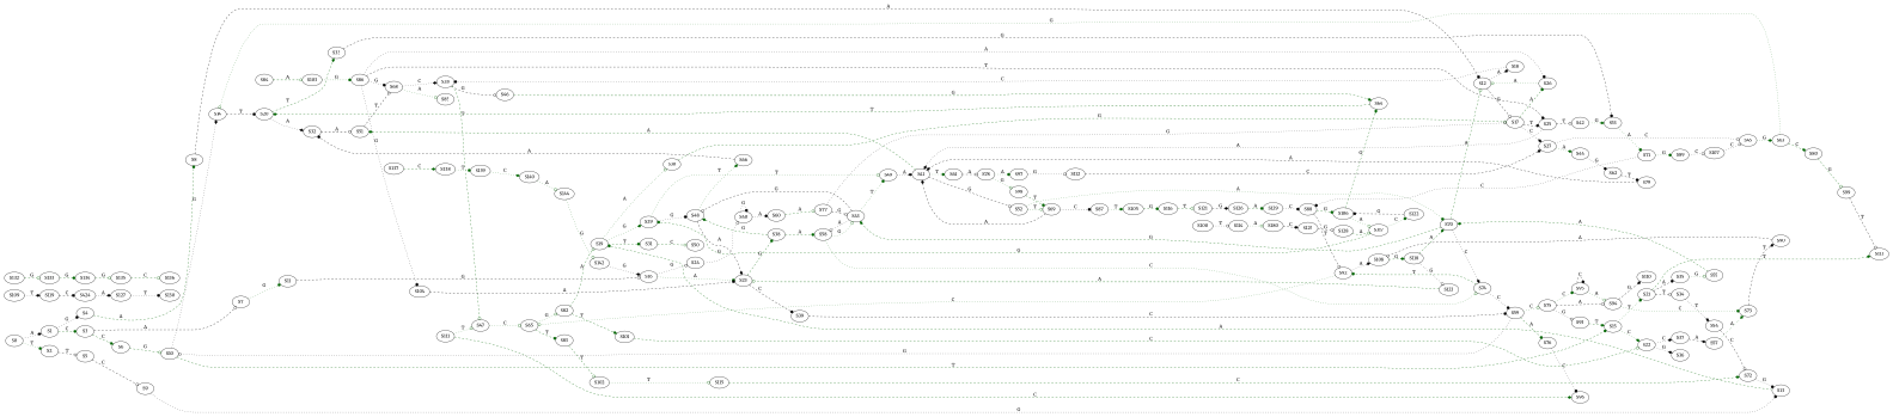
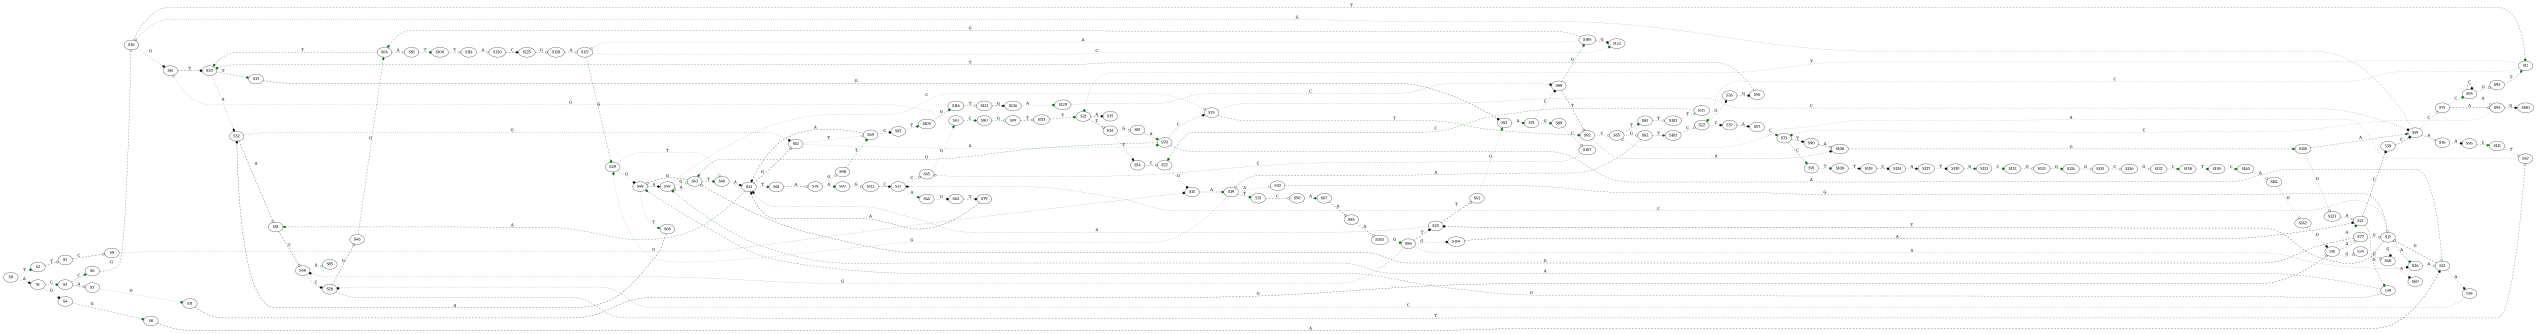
  strict digraph {
    fontname=Merriweather
    rankdir=LR
    node [fontname=Merriweather]
    edge [arrowhead=odot color=darkgreen fontname=Merriweather style=dashed]
    S0
    S1
    S2
    S3
    S4
    S5
    S6
    S7
    S8
    S9
    S10
    S11
    S12
    S13
    S14
    S15
    S16
    S17
    S18
    S19
    S20
    S21
    S22
    S23
    S24
    S25
    S26
    S27
    S28
    S29
    S30
    S31
    S32
    S33
    S34
    S35
    S36
    S37
    S38
    S39
    S40
    S41
    S42
    S44
    S45
    S46
    S47
    S48
    S49
    S50
    S51
    S52
    S53
    S54
    S55
+   S56
    S57
    S58
    S59
    S60
    S61
    S43
    S62
    S63
    S64
    S65
    S66
+   S67
    S68
    S69
    S70
    S71
    S72
    S73
    S74
    S75
    S76
    S77
    S78
    S79
    S80
+   S81
    S82
    S83
    S84
    S85
    S87
    S88
    S89
    S90
+   S91
    S92
    S93
    S94
    S95
    S96
    S97
    S98
    S99
    S100
    S101
    S102
-   S103
+   S103 [label=S703]
    S86
    S104
    S105
    S106
    S107
    S108
    S109
-   S110
+   S110 [label=S610]
    S111
    S112
    S113
    S114
    S115
    S116
-   S117 [label=S317]
+   S117
    S118
    S119
-   S120 [label=S180]
+   S120
    S121
    S122
    S123
-   S124 [label=S424]
+   S124
    S125
    S126
    S127
    S128
    S129
    S130
+   S131
    S132
    S133
    S134
    S135
    S136
    S137
    S138
    S139
    S140
-   S141 [label=S144]
+   S141
    S142
    S0 -> S1 [arrowhead=diamond color=black label=A style=dotted]
    S0 -> S2 [arrowhead=dot label=T style=dotted]
    S1 -> S3 [arrowhead=dot label=C]
    S1 -> S4 [arrowhead=dot color=black label=G style=dotted]
    S2 -> S5 [color=black label=T]
    S3 -> S6 [arrowhead=diamond label=C]
    S3 -> S7 [color=black label=A]
-   S4 -> S8 [arrowhead=dot label=A]
+   S4 -> S8 [arrowhead=dot label=G]
    S5 -> S9 [color=black label=C]
    S6 -> S10 [label=G]
    S7 -> S11 [arrowhead=dot label=G style=dotted]
    S8 -> S12 [arrowhead=dot color=black label=A]
    S9 -> S13 [arrowhead=dot color=black label=G style=dotted]
    S10 -> S14 [arrowhead=diamond color=black label=G style=dotted]
    S10 -> S15 [arrowhead=dot label=T]
    S11 -> S16 [color=black label=G]
    S12 -> S17 [color=black label=G]
    S12 -> S18 [arrowhead=diamond color=black label=A style=dotted]
    S13 -> S19 [arrowhead=dot label=A]
    S14 -> S20 [arrowhead=dot color=black label=T]
    S15 -> S21 [arrowhead=dot label=T style=dotted]
    S15 -> S22 [arrowhead=diamond label=C style=dotted]
    S16 -> S23 [arrowhead=dot label=A style=dotted]
    S16 -> S24 [color=black label=G style=dotted]
    S17 -> S25 [arrowhead=dot color=black label=T]
    S17 -> S26 [arrowhead=dot label=A]
    S17 -> S27 [arrowhead=diamond color=black label=C style=dotted]
    S18 -> S28 [arrowhead=dot color=black label=C style=dotted]
    S19 -> S29 [arrowhead=diamond label=G style=dotted]
    S19 -> S30 [label=A style=dotted]
    S19 -> S31 [arrowhead=dot label=T]
    S20 -> S32 [arrowhead=diamond color=black label=A style=dotted]
    S20 -> S33 [arrowhead=diamond label=T]
    S21 -> S34 [color=black label=T]
    S21 -> S35 [arrowhead=dot color=black label=A]
    S22 -> S36 [arrowhead=diamond color=black label=G style=dotted]
    S22 -> S37 [arrowhead=diamond color=black label=C style=dotted]
    S23 -> S38 [arrowhead=dot label=G]
    S23 -> S39 [arrowhead=dot color=black label=C]
    S24 -> S40 [color=black label=G style=dotted]
    S25 -> S41 [arrowhead=diamond color=black label=A style=dotted]
    S25 -> S42 [color=black label=T]
    S26 -> S12 [label=A style=dotted]
    S27 -> S44 [arrowhead=diamond label=A style=dotted]
    S27 -> S45 [color=black label=C style=dotted]
    S28 -> S46 [color=black label=G]
    S28 -> S47 [label=T]
    S29 -> S48 [arrowhead=dot color=black label=G style=dotted]
    S29 -> S49 [label=T style=dotted]
    S30 -> S17 [label=G]
    S31 -> S50 [label=C]
    S32 -> S51 [color=black label=A]
+   S32 -> S52 [arrowhead=dot color=black label=G style=dotted]
    S33 -> S53 [arrowhead=dot color=black label=G]
    S34 -> S54 [arrowhead=diamond color=black label=T style=dotted]
-   S35 -> S55 [label=G style=dotted]
+   S34 -> S55 [label=G style=dotted]
+   S36 -> S56 [arrowhead=dot color=black label=G]
    S37 -> S57 [arrowhead=diamond color=black label=A]
    S38 -> S48 [arrowhead=diamond label=G]
    S38 -> S58 [arrowhead=dot label=A]
    S39 -> S59 [arrowhead=dot color=black label=C]
    S40 -> S40 [arrowhead=dot color=black label=G style=dotted]
    S40 -> S60 [arrowhead=dot color=black label=A style=dotted]
    S41 -> S51 [arrowhead=diamond label=A]
    S41 -> S52 [color=black label=G]
    S41 -> S61 [arrowhead=dot label=T style=dotted]
    S42 -> S53 [arrowhead=diamond label=G style=dotted]
    S44 -> S62 [arrowhead=dot color=black label=G style=dotted]
    S45 -> S63 [arrowhead=diamond label=G style=dotted]
    S46 -> S64 [arrowhead=diamond label=G]
-   S47 -> S65 [label=C style=dotted]
-   S48 -> S23 [arrowhead=diamond color=black label=A]
+   S47 -> S65 [label=A style=dotted]
+   S48 -> S58 [arrowhead=diamond color=black label=A]
    S48 -> S66 [arrowhead=diamond label=T style=dotted]
    S49 -> S41 [arrowhead=diamond color=black label=A style=dotted]
+   S50 -> S67 [arrowhead=diamond label=A style=dotted]
    S51 -> S68 [color=black label=T]
    S52 -> S69 [label=T style=dotted]
    S52 -> S70 [arrowhead=dot label=A style=dotted]
    S53 -> S71 [arrowhead=dot label=A style=dotted]
    S54 -> S72 [color=black label=C]
    S55 -> S70 [arrowhead=diamond label=A]
-   S57 -> S73 [arrowhead=diamond label=A style=dotted]
+   S56 -> S20 [arrowhead=dot label=T]
+   S57 -> S73 [arrowhead=diamond label=C style=dotted]
    S58 -> S43 [label=G style=dotted]
    S58 -> S74 [label=C style=dotted]
    S59 -> S10 [color=black label=G style=dotted]
    S59 -> S75 [label=C style=dotted]
-   S59 -> S76 [arrowhead=dot label=A]
-   S60 -> S77 [label=A]
+   S59 -> S76 [label=A]
+   S16 -> S77 [label=A]
    S61 -> S78 [color=black label=A]
    S43 -> S48 [color=black label=G]
-   S43 -> S49 [arrowhead=dot label=T style=dotted]
+   S43 -> S49 [arrowhead=dot label=T]
    S43 -> S58 [color=black label=A style=dotted]
    S62 -> S79 [arrowhead=dot color=black label=T]
    S63 -> S14 [label=G style=dotted]
    S63 -> S80 [arrowhead=diamond label=C]
    S64 -> S20 [arrowhead=diamond label=T]
+   S64 -> S81 [label=A]
    S65 -> S82 [label=G style=dotted]
    S65 -> S83 [arrowhead=dot label=T]
    S66 -> S32 [arrowhead=dot color=black label=A]
+   S67 -> S84 [color=black label=A]
    S68 -> S28 [arrowhead=diamond color=black label=C style=dotted]
    S68 -> S85 [label=A style=dotted]
    S69 -> S41 [arrowhead=diamond color=black label=A]
    S69 -> S87 [arrowhead=dot color=black label=C style=dotted]
    S70 -> S12 [label=A]
    S70 -> S43 [arrowhead=diamond label=G]
    S70 -> S74 [arrowhead=diamond color=black label=C style=dotted]
    S71 -> S88 [arrowhead=dot color=black label=C style=dotted]
    S71 -> S89 [arrowhead=dot label=G style=dotted]
    S72 -> S13 [arrowhead=dot color=black label=G style=dotted]
    S73 -> S90 [arrowhead=diamond color=black label=T]
+   S73 -> S91 [arrowhead=diamond label=C]
    S74 -> S59 [arrowhead=dot color=black label=C style=dotted]
    S74 -> S92 [arrowhead=dot label=T]
-   S75 -> S93 [color=black label=G style=dotted]
+   S95 -> S93 [color=black label=G style=dotted]
    S75 -> S94 [color=black label=A]
    S75 -> S95 [arrowhead=dot label=C style=dotted]
-   S76 -> S96 [arrowhead=dot color=black label=C style=dotted]
+   S76 -> S96 [arrowhead=dot color=black label=A style=dotted]
    S77 -> S17 [color=black label=G style=dotted]
    S77 -> S43 [color=black label=G]
    S78 -> S97 [arrowhead=dot label=A style=dotted]
    S78 -> S98 [label=G style=dotted]
    S79 -> S41 [arrowhead=diamond color=black label=A]
    S80 -> S99 [label=G]
+   S81 -> S100 [arrowhead=dot label=T]
    S82 -> S19 [label=A]
    S82 -> S101 [arrowhead=diamond label=T]
    S83 -> S102 [label=T]
    S84 -> S103 [label=A]
    S87 -> S105 [arrowhead=diamond label=T style=dotted]
    S88 -> S92 [color=black label=T]
    S88 -> S106 [arrowhead=dot label=G]
    S89 -> S107 [color=black label=C style=dotted]
    S90 -> S108 [color=black label=A]
+   S91 -> S109 [arrowhead=dot label=T style=dotted]
    S92 -> S65 [label=C style=dotted]
    S92 -> S108 [arrowhead=diamond color=black label=A style=dotted]
    S93 -> S15 [arrowhead=diamond label=T]
    S94 -> S73 [arrowhead=dot label=C style=dotted]
    S94 -> S110 [arrowhead=diamond color=black label=G]
    S95 -> S94 [label=A style=dotted]
    S95 -> S95 [arrowhead=dot color=black label=C]
-   S111 -> S96 [arrowhead=diamond label=C]
+   S96 -> S111 [arrowhead=diamond label=C]
    S97 -> S112 [color=black label=G style=dotted]
    S98 -> S69 [arrowhead=dot label=T]
    S99 -> S113 [color=black label=T]
    S100 -> S114 [color=black label=T style=dotted]
    S101 -> S22 [label=C]
    S102 -> S115 [label=T style=dotted]
    S103 -> S86 [arrowhead=dot label=G style=dotted]
    S86 -> S25 [arrowhead=dot color=black label=T]
    S86 -> S26 [arrowhead=dot color=black label=A style=dotted]
    S86 -> S68 [arrowhead=dot color=black label=G style=dotted]
    S86 -> S104 [arrowhead=dot color=black label=G style=dotted]
    S104 -> S23 [arrowhead=dot color=black label=A]
    S105 -> S116 [arrowhead=dot label=G]
    S106 -> S64 [arrowhead=diamond label=G]
    S106 -> S117 [label=A style=dotted]
    S107 -> S45 [color=black label=C style=dotted]
    S108 -> S118 [arrowhead=diamond label=G]
    S109 -> S119 [arrowhead=diamond color=black label=T style=dotted]
    S111 -> S47 [label=T style=dotted]
    S112 -> S27 [arrowhead=diamond color=black label=C]
-   S21 -> S113 [arrowhead=diamond label=T]
+   S113 -> S21 [arrowhead=diamond label=T]
    S114 -> S120 [label=A style=dotted]
    S115 -> S72 [arrowhead=diamond label=C]
    S116 -> S121 [label=T]
    S117 -> S29 [arrowhead=dot label=G]
    S117 -> S122 [arrowhead=dot label=C style=dotted]
-   S118 -> S70 [arrowhead=diamond label=A]
+   S118 -> S59 [arrowhead=diamond label=A]
    S118 -> S123 [color=black label=G style=dotted]
    S119 -> S124 [arrowhead=dot color=black label=C]
    S120 -> S125 [arrowhead=diamond color=black label=C]
    S121 -> S126 [arrowhead=diamond color=black label=G]
-   S122 -> S106 [arrowhead=dot color=black label=G]
+   S106 -> S122 [arrowhead=dot color=black label=G]
    S123 -> S23 [label=A]
    S124 -> S127 [arrowhead=diamond color=black label=A style=dotted]
    S125 -> S128 [color=black label=G]
-   S126 -> S129 [arrowhead=dot label=A]
+   S126 -> S129 [arrowhead=dot label=A style=dotted]
    S127 -> S130 [arrowhead=dot color=black label=T style=dotted]
    S128 -> S117 [label=A]
    S129 -> S88 [arrowhead=dot color=black label=C style=dotted]
+   S130 -> S131 [arrowhead=diamond label=G]
+   S131 -> S132 [arrowhead=dot label=C style=dotted]
    S132 -> S133 [label=G]
    S133 -> S134 [arrowhead=dot label=G]
    S134 -> S135 [label=G]
    S135 -> S136 [label=C]
+   S136 -> S137 [label=G style=dotted]
    S137 -> S138 [arrowhead=diamond label=C]
    S138 -> S139 [arrowhead=dot label=T style=dotted]
    S139 -> S140 [arrowhead=diamond label=C style=dotted]
    S140 -> S141 [label=A style=dotted]
    S141 -> S142 [label=G style=dotted]
    S142 -> S16 [arrowhead=diamond color=black label=G style=dotted]
  }
